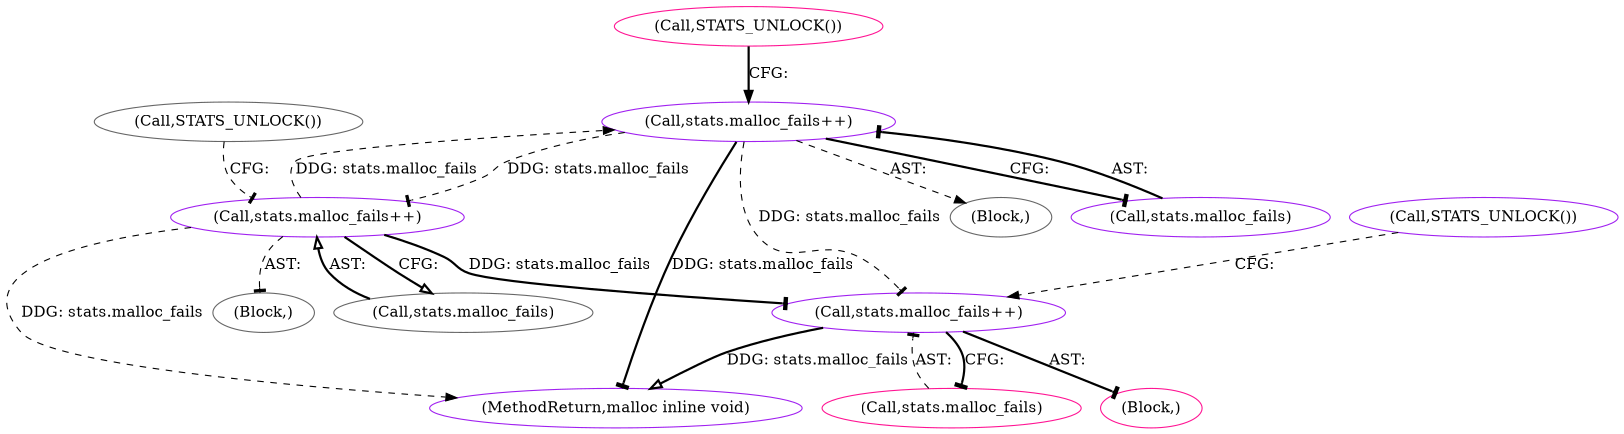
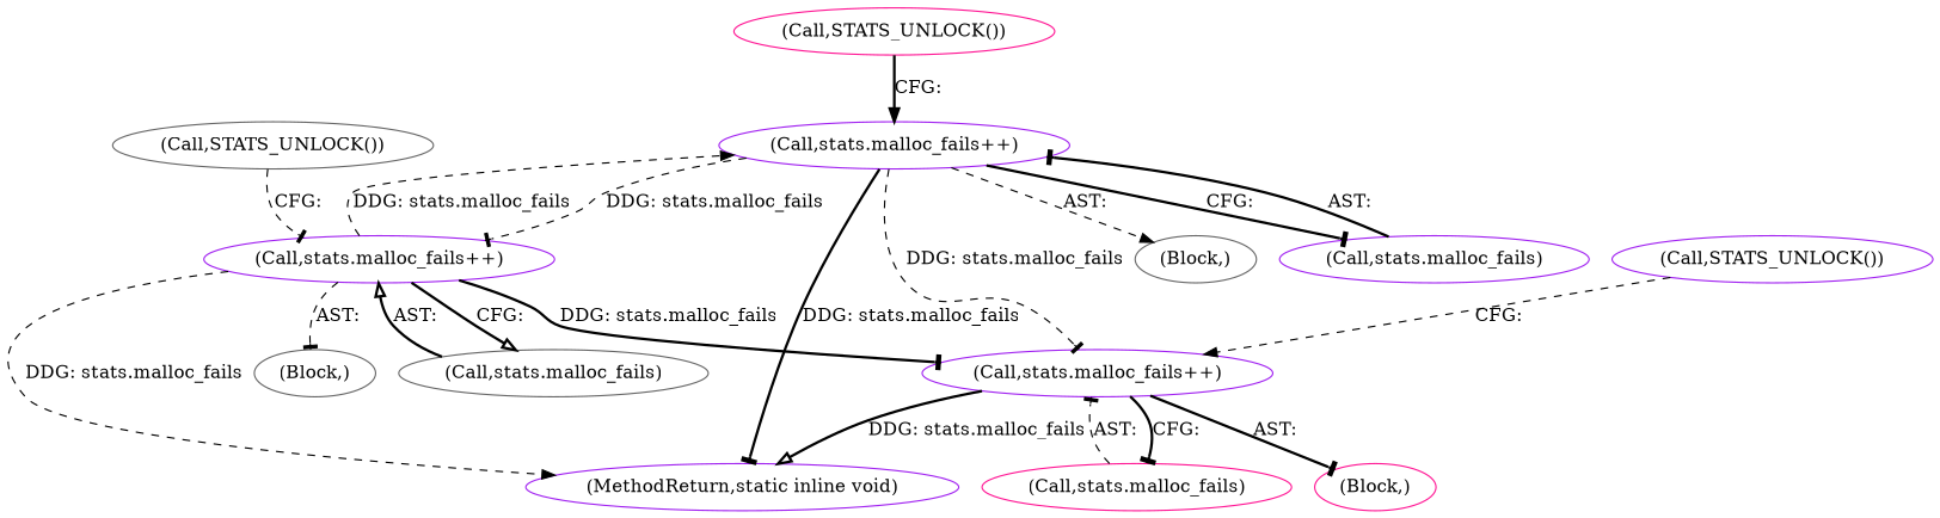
  digraph {
    node [color=purple]
    edge [style=bold arrowhead=tee]
    n1 [label="(Call,stats.malloc_fails++)"]
    n2 [label="(Call,stats.malloc_fails++)"]
    n3 [label="(Call,stats.malloc_fails++)"]
-   n4 [label="(MethodReturn,malloc inline void)"]
+   n4 [label="(MethodReturn,static inline void)"]
    n5 [label="(Block,)" color=gray40]
    n6 [label="(Call,stats.malloc_fails)"]
    n7 [label="(Call,stats.malloc_fails)" color=gray40]
    n8 [label="(Block,)" color=gray40]
    n9 [label="(Block,)" color=deeppink]
    n10 [label="(Call,stats.malloc_fails)" color=deeppink]
    n11 [label="(Call,STATS_UNLOCK())" color=gray40]
    n12 [label="(Call,STATS_UNLOCK())"]
    n13 [label="(Call,STATS_UNLOCK())" color=deeppink]
    n1 -> n2 [label="DDG: stats.malloc_fails" style=dashed]
    n1 -> n3 [label="DDG: stats.malloc_fails" style=dashed]
    n1 -> n4 [label="DDG: stats.malloc_fails"]
    n1 -> n5 [label="AST: " style=dashed arrowhead=normal]
    n1 -> n6 [label="CFG: "]
    n2 -> n1 [label="DDG: stats.malloc_fails" style=dashed arrowhead=normal]
    n2 -> n3 [label="DDG: stats.malloc_fails"]
    n2 -> n4 [label="DDG: stats.malloc_fails" style=dashed arrowhead=normal]
    n2 -> n7 [label="CFG: " arrowhead=onormal]
    n2 -> n8 [label="AST: " style=dashed]
    n3 -> n4 [label="DDG: stats.malloc_fails" arrowhead=onormal]
    n3 -> n9 [label="AST: "]
    n3 -> n10 [label="CFG: "]
    n6 -> n1 [label="AST: "]
    n7 -> n2 [label="AST: " arrowhead=onormal]
    n10 -> n3 [label="AST: " style=dashed]
    n11 -> n2 [label="CFG: " style=dashed]
    n12 -> n3 [label="CFG: " style=dashed arrowhead=normal]
    n13 -> n1 [label="CFG: " arrowhead=normal]
  }
